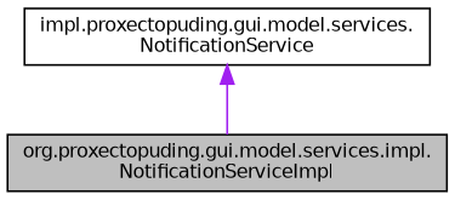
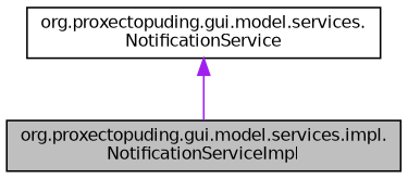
  digraph {
    node [color=black fontname=Helvetica fontsize=10 shape=record style=filled]
    n1 [fillcolor=grey75 fontcolor=black height=0.2 label="org.proxectopuding.gui.model.services.impl.\lNotificationServiceImpl" width=0.4]
-   n2 [fillcolor=white height=0.2 label="impl.proxectopuding.gui.model.services.\lNotificationService" width=0.4]
+   n2 [fillcolor=white height=0.2 label="org.proxectopuding.gui.model.services.\lNotificationService" width=0.4]
    n2 -> n1 [color=purple dir=back fontname=Helvetica fontsize=10 labelfontname=Helvetica labelfontsize=10 style=solid]
  }
